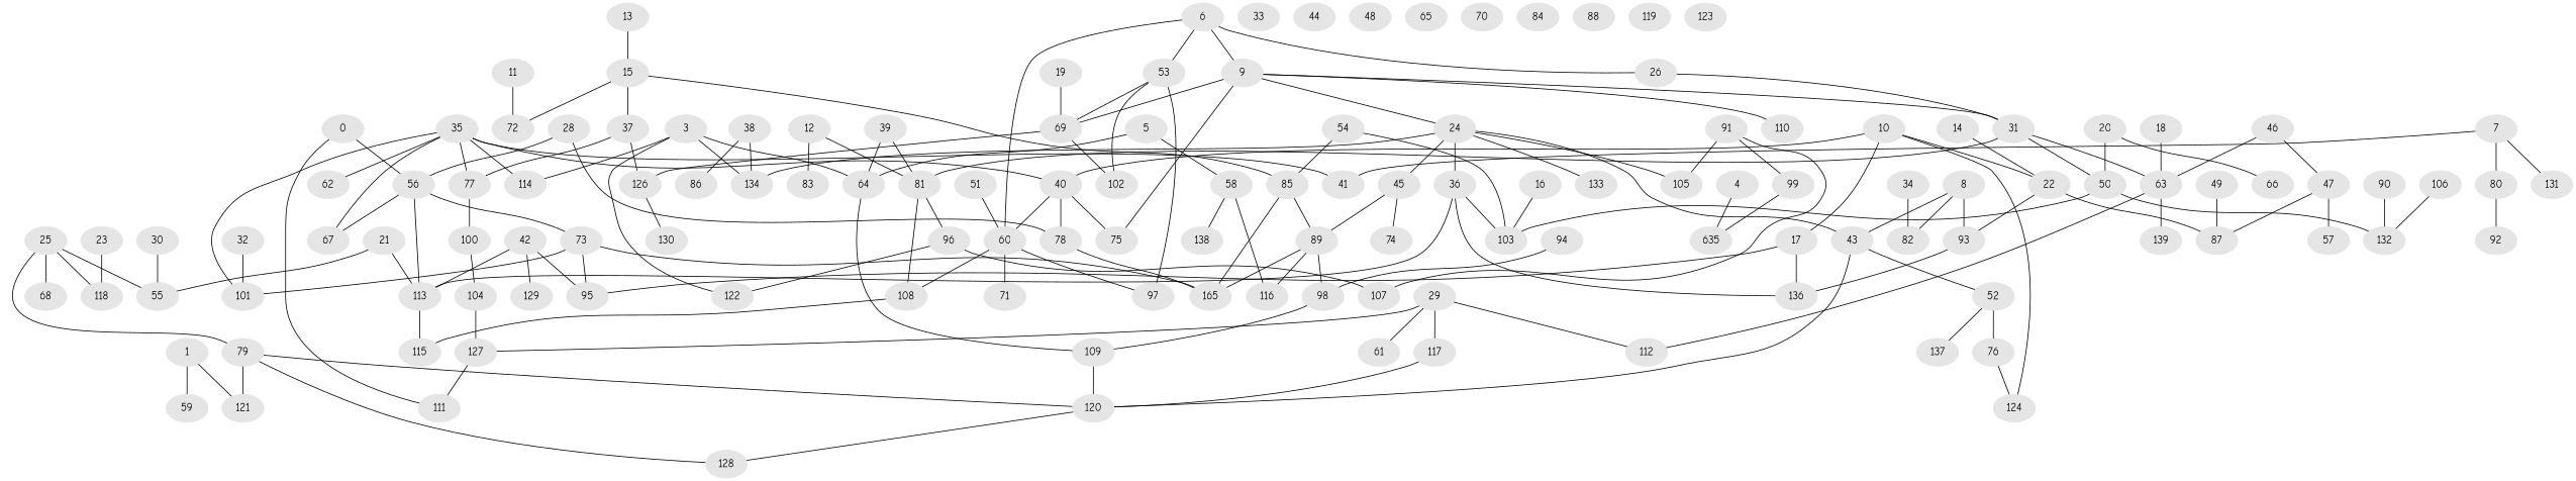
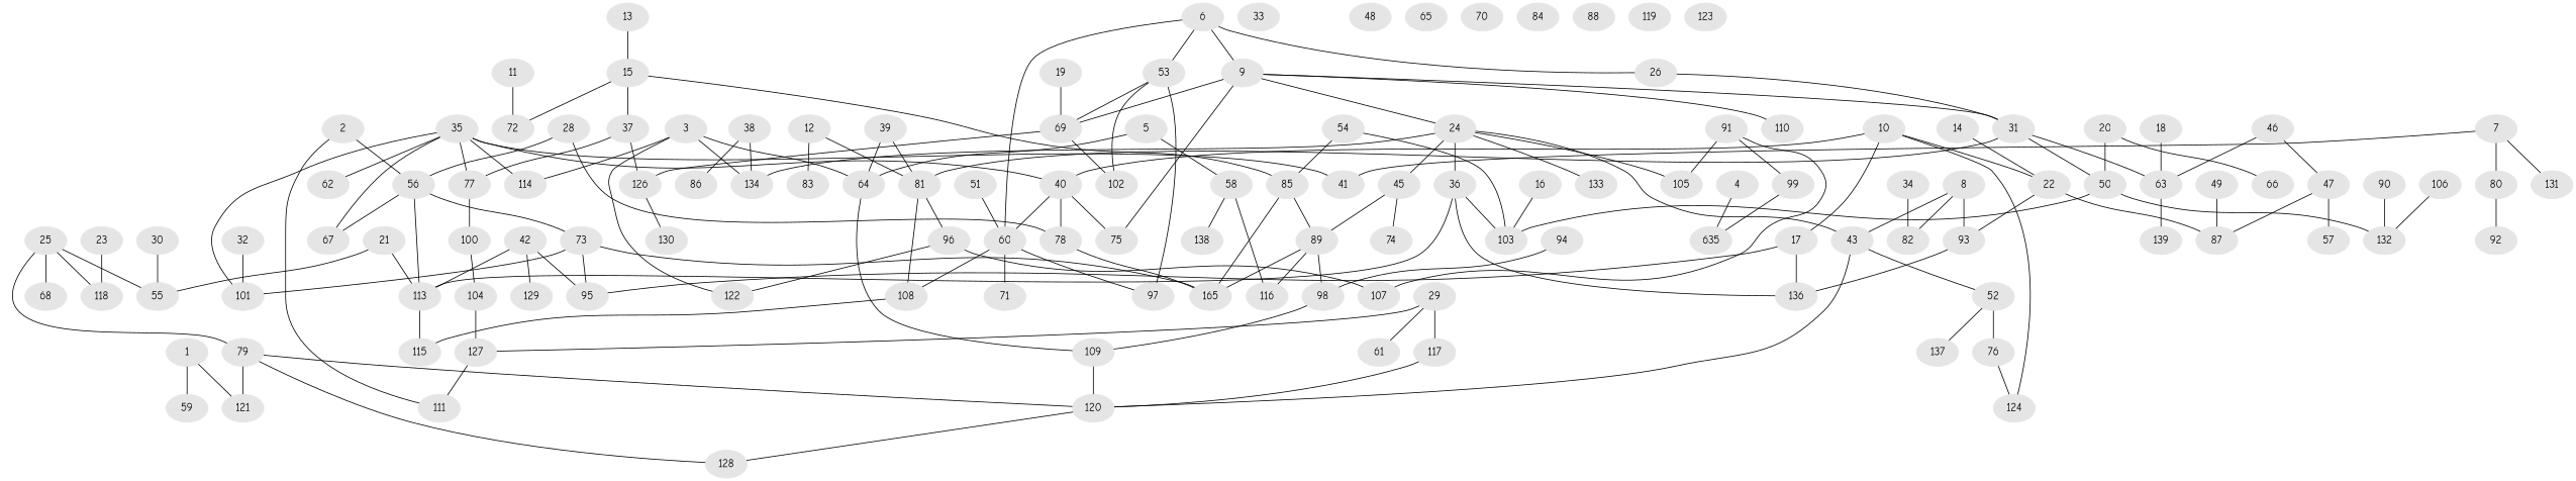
  graph {
    fontname="Comic Neue"
    node [color=gray90 fontname="Comic Neue" style=filled]
    edge [fontname="Comic Neue"]
    1
    59
    121
-   2 [label=0]
+   2
    56
    111
    113
    67
    73
    3
    64
    114
    122
    134
    109
    n16 [label=635]
    4
    5
    58
    116
    138
    6
    9
    26
    53
    60
    24
    31
    69
    75
    110
    97
    102
    71
    108
    7
    41
    80
    131
    92
    8
    43
    82
    93
    52
    120
    136
    36
    45
    105
    133
    81
    63
    50
    126
    10
    17
    22
    40
    124
    95
    87
    78
    11
    72
    12
    83
    96
    13
    15
    37
    85
    14
    77
    89
    n76 [label=165]
    16
    103
    18
-   112
    139
    19
    20
    66
    132
    21
    55
    115
    23
    118
    74
    25
    68
    79
    128
    28
    47
    57
    29
    61
    117
    127
    30
    32
    101
    33
    34
    35
    62
    100
    130
    38
    86
    39
    42
    129
    76
    137
-   44
    98
    46
    48
    49
    51
    54
    65
    70
    104
    107
    84
    88
    90
    91
    99
    94
    106
    119
    123
    1 -- 59
    1 -- 121
    2 -- 56
    2 -- 111
    56 -- 113
    56 -- 67
    56 -- 73
    113 -- 115
    73 -- 95
    73 -- n76
    73 -- 101
    3 -- 64
    3 -- 114
    3 -- 122
    3 -- 134
    64 -- 109
    109 -- 120
    4 -- n16
    5 -- 64
    5 -- 58
    58 -- 116
    58 -- 138
    6 -- 9
    6 -- 26
    6 -- 53
    6 -- 60
    9 -- 24
    9 -- 31
    9 -- 69
    9 -- 75
    9 -- 110
    26 -- 31
    53 -- 69
    53 -- 97
    53 -- 102
    60 -- 97
    60 -- 71
    60 -- 108
    24 -- 134
    24 -- 43
    24 -- 36
    24 -- 45
    24 -- 105
    24 -- 133
    31 -- 81
    31 -- 63
    31 -- 50
    69 -- 102
    69 -- 126
    108 -- 115
    7 -- 41
    7 -- 80
    7 -- 131
    80 -- 92
    8 -- 43
    8 -- 82
    8 -- 93
    43 -- 52
    43 -- 120
    93 -- 136
    52 -- 76
    52 -- 137
    120 -- 128
    36 -- 113
    36 -- 136
    36 -- 103
    45 -- 89
    45 -- 74
    81 -- 108
    81 -- 96
-   63 -- 112
    63 -- 139
    50 -- 103
    50 -- 132
    126 -- 130
    10 -- 17
    10 -- 22
    10 -- 40
    10 -- 124
    17 -- 136
    17 -- 95
    22 -- 93
    22 -- 87
    40 -- 60
    40 -- 75
    40 -- 78
    78 -- n76
    11 -- 72
    12 -- 81
    12 -- 83
    96 -- 122
    96 -- 107
    13 -- 15
    15 -- 72
    15 -- 37
    15 -- 85
    37 -- 126
    37 -- 77
    85 -- 89
    85 -- n76
    14 -- 22
    77 -- 100
    89 -- 116
    89 -- n76
    89 -- 98
    16 -- 103
    18 -- 63
    19 -- 69
    20 -- 50
    20 -- 66
    21 -- 113
    21 -- 55
    23 -- 118
    25 -- 55
    25 -- 118
    25 -- 68
    25 -- 79
    79 -- 121
    79 -- 120
    79 -- 128
    28 -- 56
    28 -- 78
    47 -- 87
    47 -- 57
-   29 -- 112
    29 -- 61
    29 -- 117
    29 -- 127
    117 -- 120
    127 -- 111
    30 -- 55
    32 -- 101
    34 -- 82
    35 -- 67
    35 -- 114
    35 -- 41
    35 -- 40
    35 -- 77
    35 -- 101
    35 -- 62
    100 -- 104
    38 -- 134
    38 -- 86
    39 -- 64
    39 -- 81
    42 -- 113
    42 -- 95
    42 -- 129
    76 -- 124
    98 -- 109
    46 -- 63
    46 -- 47
    49 -- 87
    51 -- 60
    54 -- 85
    54 -- 103
    104 -- 127
    90 -- 132
    91 -- 105
    91 -- 107
    91 -- 99
    99 -- n16
    94 -- 98
    106 -- 132
  }
